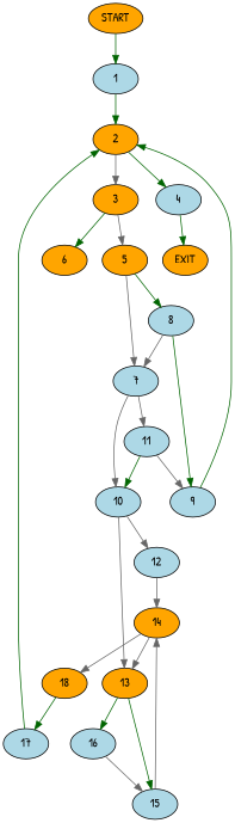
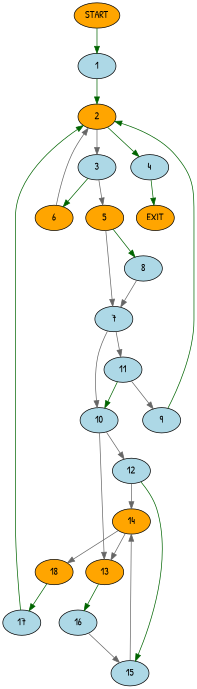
  digraph {
    fontname="Patrick Hand"
    node [fillcolor=lightblue fontname="Patrick Hand" style=filled]
    edge [color=gray40 fontname="Patrick Hand"]
    n1 [fillcolor=orange label=START]
    1
    2 [fillcolor=orange]
    n4 [fillcolor=orange label=EXIT]
-   3 [fillcolor=orange]
+   3
    4
    5 [fillcolor=orange]
    6 [fillcolor=orange]
    7
    8
    10
    11
    9
    12
    13 [fillcolor=orange]
    14 [fillcolor=orange]
    15
    16
    18 [fillcolor=orange]
    17
    n1 -> 1 [color=darkgreen]
    1 -> 2 [color=darkgreen]
    2 -> 3
    2 -> 4 [color=darkgreen]
    3 -> 5
    3 -> 6 [color=darkgreen]
    4 -> n4 [color=darkgreen]
    5 -> 7
    5 -> 8 [color=darkgreen]
+   6 -> 2
    7 -> 10
    7 -> 11
    8 -> 7
-   8 -> 9 [color=darkgreen]
    10 -> 12
    10 -> 13
    11 -> 10 [color=darkgreen]
    11 -> 9
    9 -> 2 [color=darkgreen]
    12 -> 14
-   13 -> 15 [color=darkgreen]
+   12 -> 15 [color=darkgreen]
    13 -> 16 [color=darkgreen]
    14 -> 13
    14 -> 18
    15 -> 14
    16 -> 15
    18 -> 17 [color=darkgreen]
    17 -> 2 [color=darkgreen]
  }
